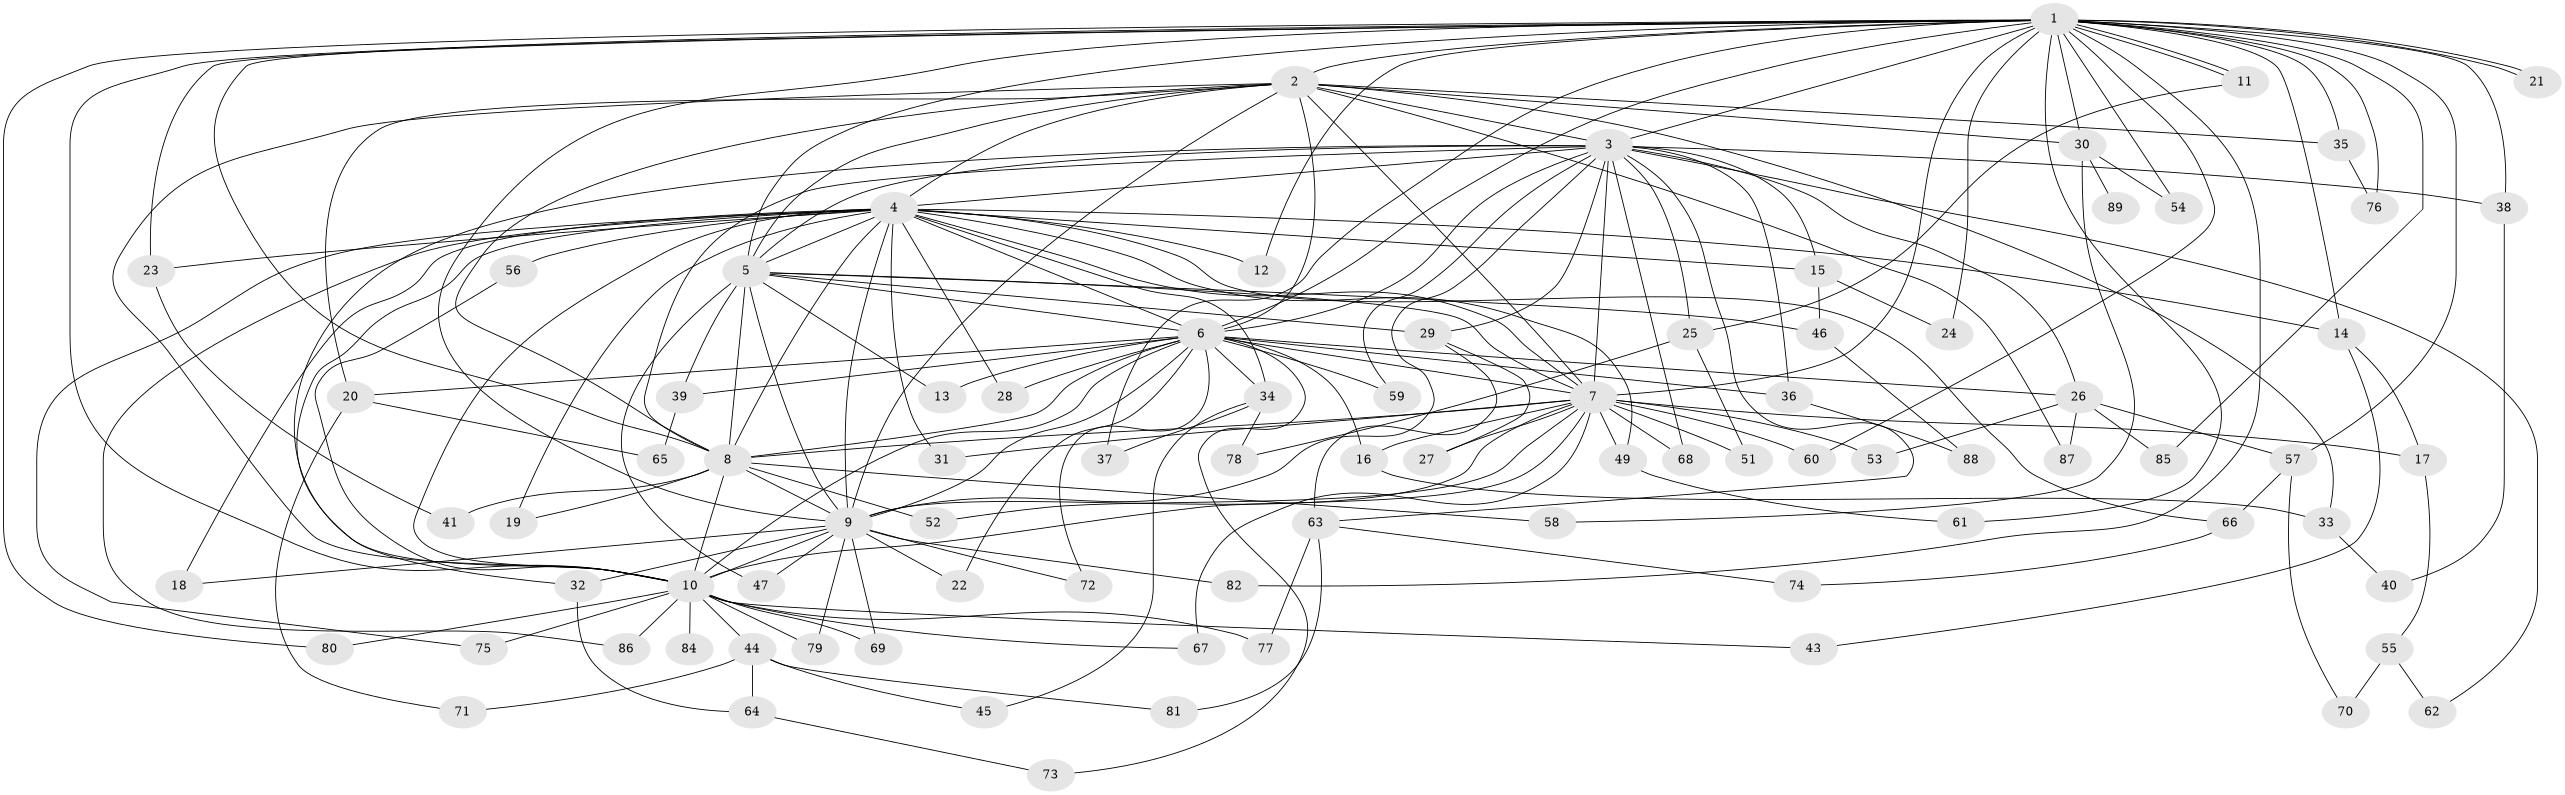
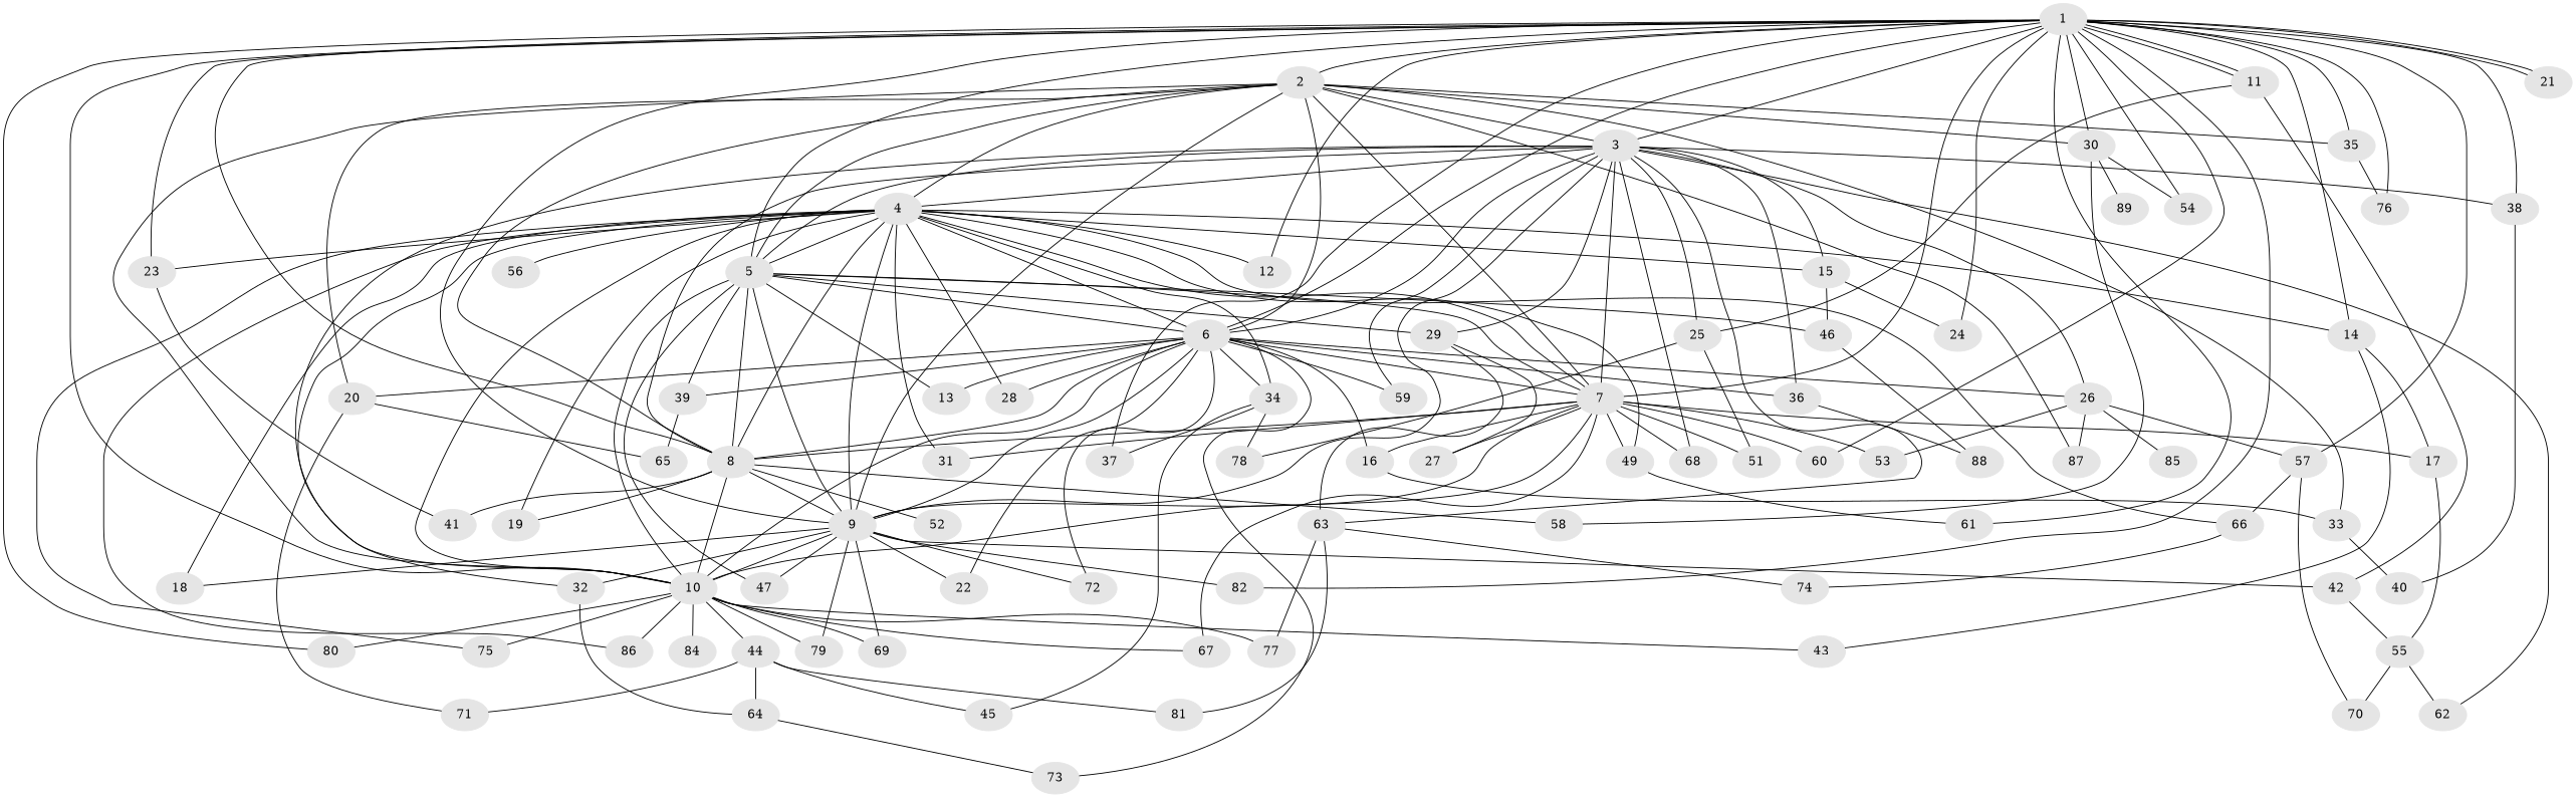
  graph {
    node [color=gray90 style=filled]
    1
    2
    3
    5
    6
    7
    8
    9
    10
    11
    12
    14
    21
    23
    24
    30
    35
    37
    38
    54
    57
    60
    61
    76
    80
    82
    85
    4
    20
    33
    87
    15
    25
    26
    29
    36
    59
    62
    63
    68
    18
    19
    28
    31
    32
    34
    49
    56
    66
    75
    86
    13
    39
    46
    47
    16
    22
    72
    73
    17
    27
    51
    52
    53
    67
    41
    58
+   42
    69
    79
    84
    44
    43
    77
    89
    40
    70
    65
    71
    78
    88
    81
    74
    64
    45
    55
    1 -- 2
    1 -- 3
    1 -- 5
    1 -- 6
    1 -- 7
    1 -- 8
    1 -- 9
    1 -- 10
    1 -- 11
    1 -- 11
    1 -- 12
    1 -- 14
    1 -- 21
    1 -- 21
    1 -- 23
    1 -- 24
    1 -- 30
    1 -- 35
    1 -- 37
    1 -- 38
    1 -- 54
    1 -- 57
    1 -- 60
    1 -- 61
    1 -- 76
    1 -- 80
    1 -- 82
-   1 -- 85
    2 -- 3
    2 -- 5
    2 -- 6
    2 -- 7
    2 -- 8
    2 -- 9
    2 -- 10
    2 -- 30
    2 -- 35
    2 -- 4
    2 -- 20
    2 -- 33
    2 -- 87
    3 -- 5
    3 -- 6
    3 -- 7
    3 -- 8
    3 -- 9
    3 -- 10
    3 -- 38
    3 -- 4
    3 -- 15
    3 -- 25
    3 -- 26
    3 -- 29
    3 -- 36
    3 -- 59
    3 -- 62
    3 -- 63
    3 -- 68
    5 -- 6
    5 -- 7
    5 -- 8
    5 -- 9
-   56 -- 10
+   5 -- 10
    5 -- 29
    5 -- 13
    5 -- 39
    5 -- 46
    5 -- 47
    6 -- 7
    6 -- 8
    6 -- 9
    6 -- 10
    6 -- 20
    6 -- 26
    6 -- 36
    6 -- 59
    6 -- 28
    6 -- 34
    6 -- 13
    6 -- 39
    6 -- 16
    6 -- 22
    6 -- 72
    6 -- 73
    7 -- 8
    7 -- 9
    7 -- 10
    7 -- 60
    7 -- 68
    7 -- 31
    7 -- 49
    7 -- 16
    7 -- 17
    7 -- 27
    7 -- 51
-   7 -- 52
    7 -- 53
    7 -- 67
    8 -- 9
    8 -- 10
    8 -- 19
    8 -- 52
    8 -- 41
    8 -- 58
    9 -- 10
    9 -- 82
    9 -- 18
    9 -- 32
    9 -- 47
    9 -- 22
    9 -- 72
+   9 -- 42
    9 -- 69
    9 -- 79
    10 -- 80
    10 -- 75
    10 -- 86
    10 -- 67
    10 -- 69
    10 -- 79
    10 -- 84
    10 -- 44
    10 -- 43
    10 -- 77
    11 -- 25
+   11 -- 42
    14 -- 17
    14 -- 43
    23 -- 41
    30 -- 54
    30 -- 58
    30 -- 89
    35 -- 76
    38 -- 40
    57 -- 66
    57 -- 70
    4 -- 5
    4 -- 6
    4 -- 7
    4 -- 8
    4 -- 9
    4 -- 10
    4 -- 12
    4 -- 14
    4 -- 23
    4 -- 15
    4 -- 18
    4 -- 19
    4 -- 28
    4 -- 31
    4 -- 32
    4 -- 34
    4 -- 49
    4 -- 56
    4 -- 66
    4 -- 75
    4 -- 86
    20 -- 65
    20 -- 71
    33 -- 40
    15 -- 24
    15 -- 46
    25 -- 51
    25 -- 78
    26 -- 57
    26 -- 85
    26 -- 87
    26 -- 53
    29 -- 63
    29 -- 27
    36 -- 88
    63 -- 77
    63 -- 81
    63 -- 74
    32 -- 64
    34 -- 37
    34 -- 78
    34 -- 45
    49 -- 61
    66 -- 74
    39 -- 65
    46 -- 88
    16 -- 33
    17 -- 55
+   42 -- 55
    44 -- 71
    44 -- 81
    44 -- 64
    44 -- 45
    64 -- 73
    55 -- 62
    55 -- 70
  }
